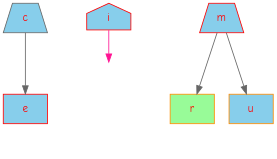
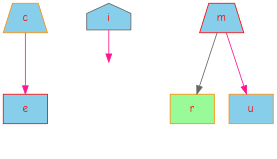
  digraph {
    fontname="Comic Neue"
    node [color=gray40 fillcolor=skyblue fontcolor=red fontname="Comic Neue" shape=box style=filled]
    edge [color=deeppink fontname="Comic Neue"]
-   n1 [label=c shape=trapezium]
+   n1 [color=darkorange label=c shape=trapezium]
    n2 [color=red label=e]
-   n3 [color=red label=i shape=house]
+   n3 [label=i shape=house]
    l1237514926 [color="#66B268" fillcolor="#AFF4AF" shape=circle style=invis]
    n5 [color=red label=m shape=trapezium]
    n6 [color=darkorange fillcolor=palegreen label=r]
    n7 [color=darkorange label=u]
-   n1 -> n2 [color=gray40]
+   n1 -> n2
    n3 -> l1237514926
    n5 -> n6 [color=gray40]
-   n5 -> n7 [color=gray40]
+   n5 -> n7
  }
